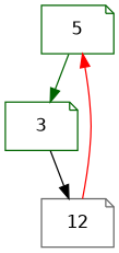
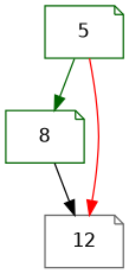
  strict digraph {
    fontname="DejaVu Sans Mono"
    node [color=darkgreen fontname="DejaVu Sans Mono" shape=note]
    edge [fontname="DejaVu Sans Mono"]
    n1 [entry=true label=5]
-   8 [label=3]
+   8
    12 [color=gray40]
    n1 -> 8 [color=darkgreen cond=true]
-   12 -> n1 [color=red cond=false]
+   n1 -> 12 [color=red cond=false]
    8 -> 12
  }
